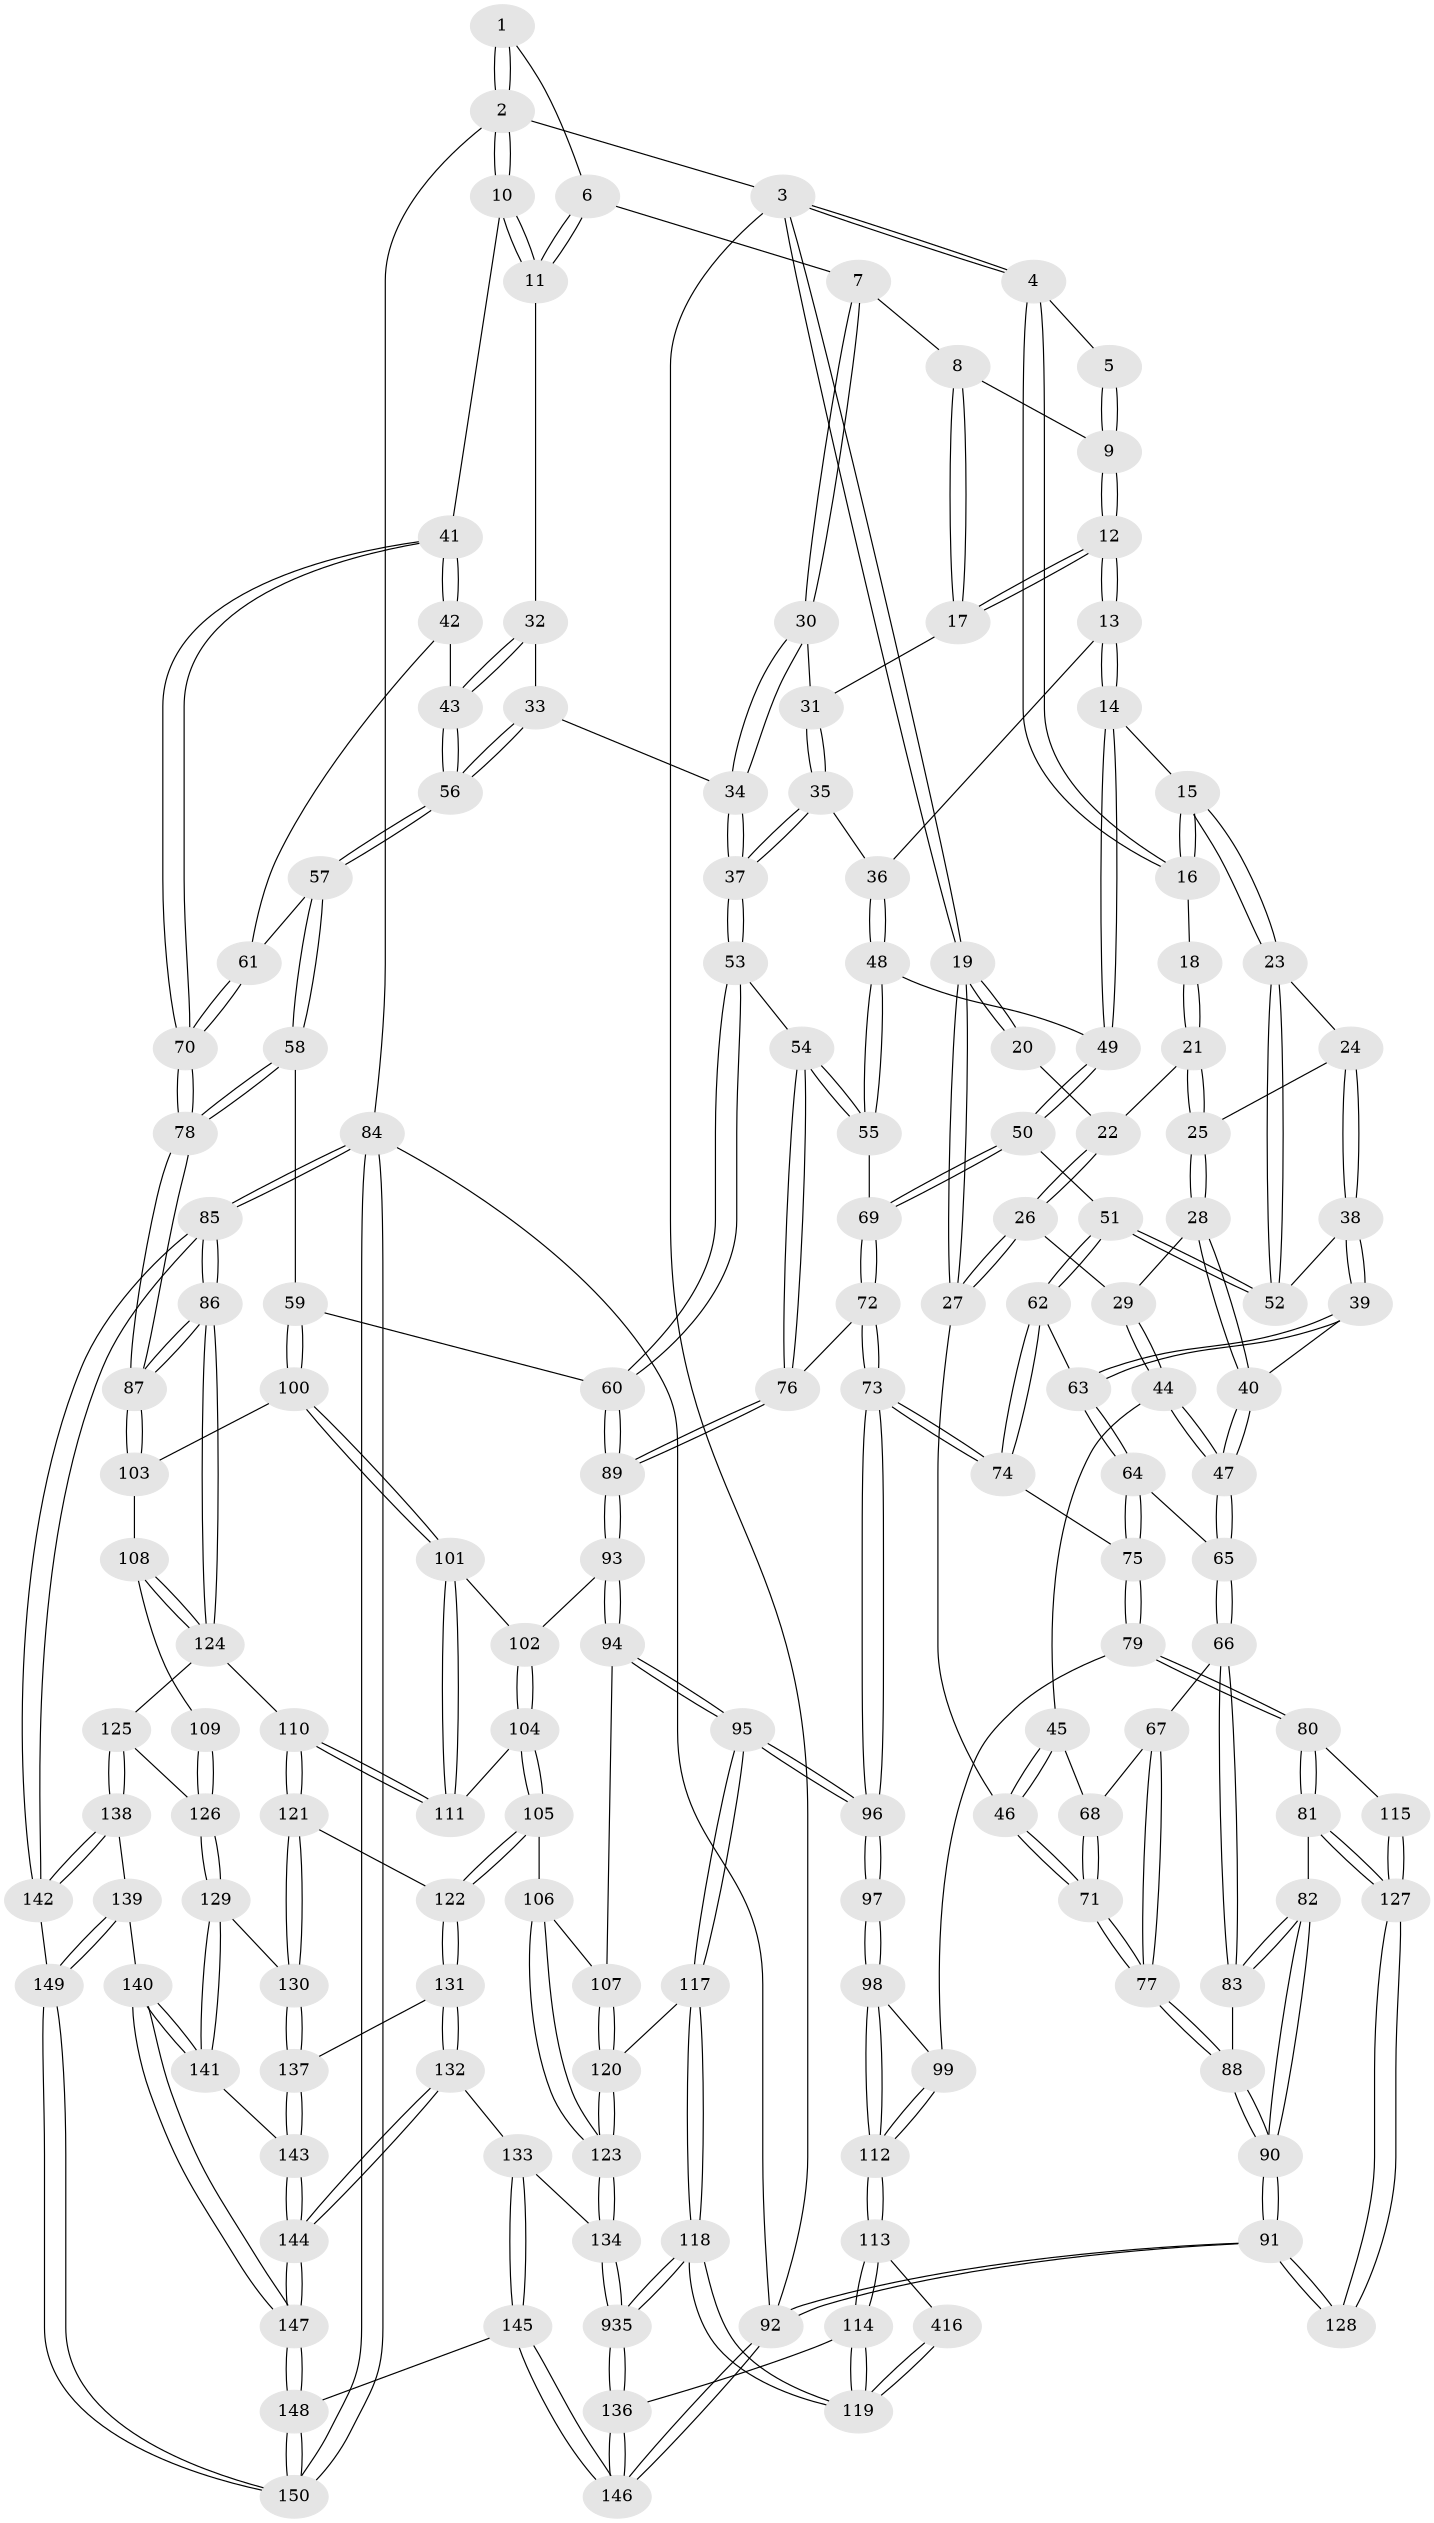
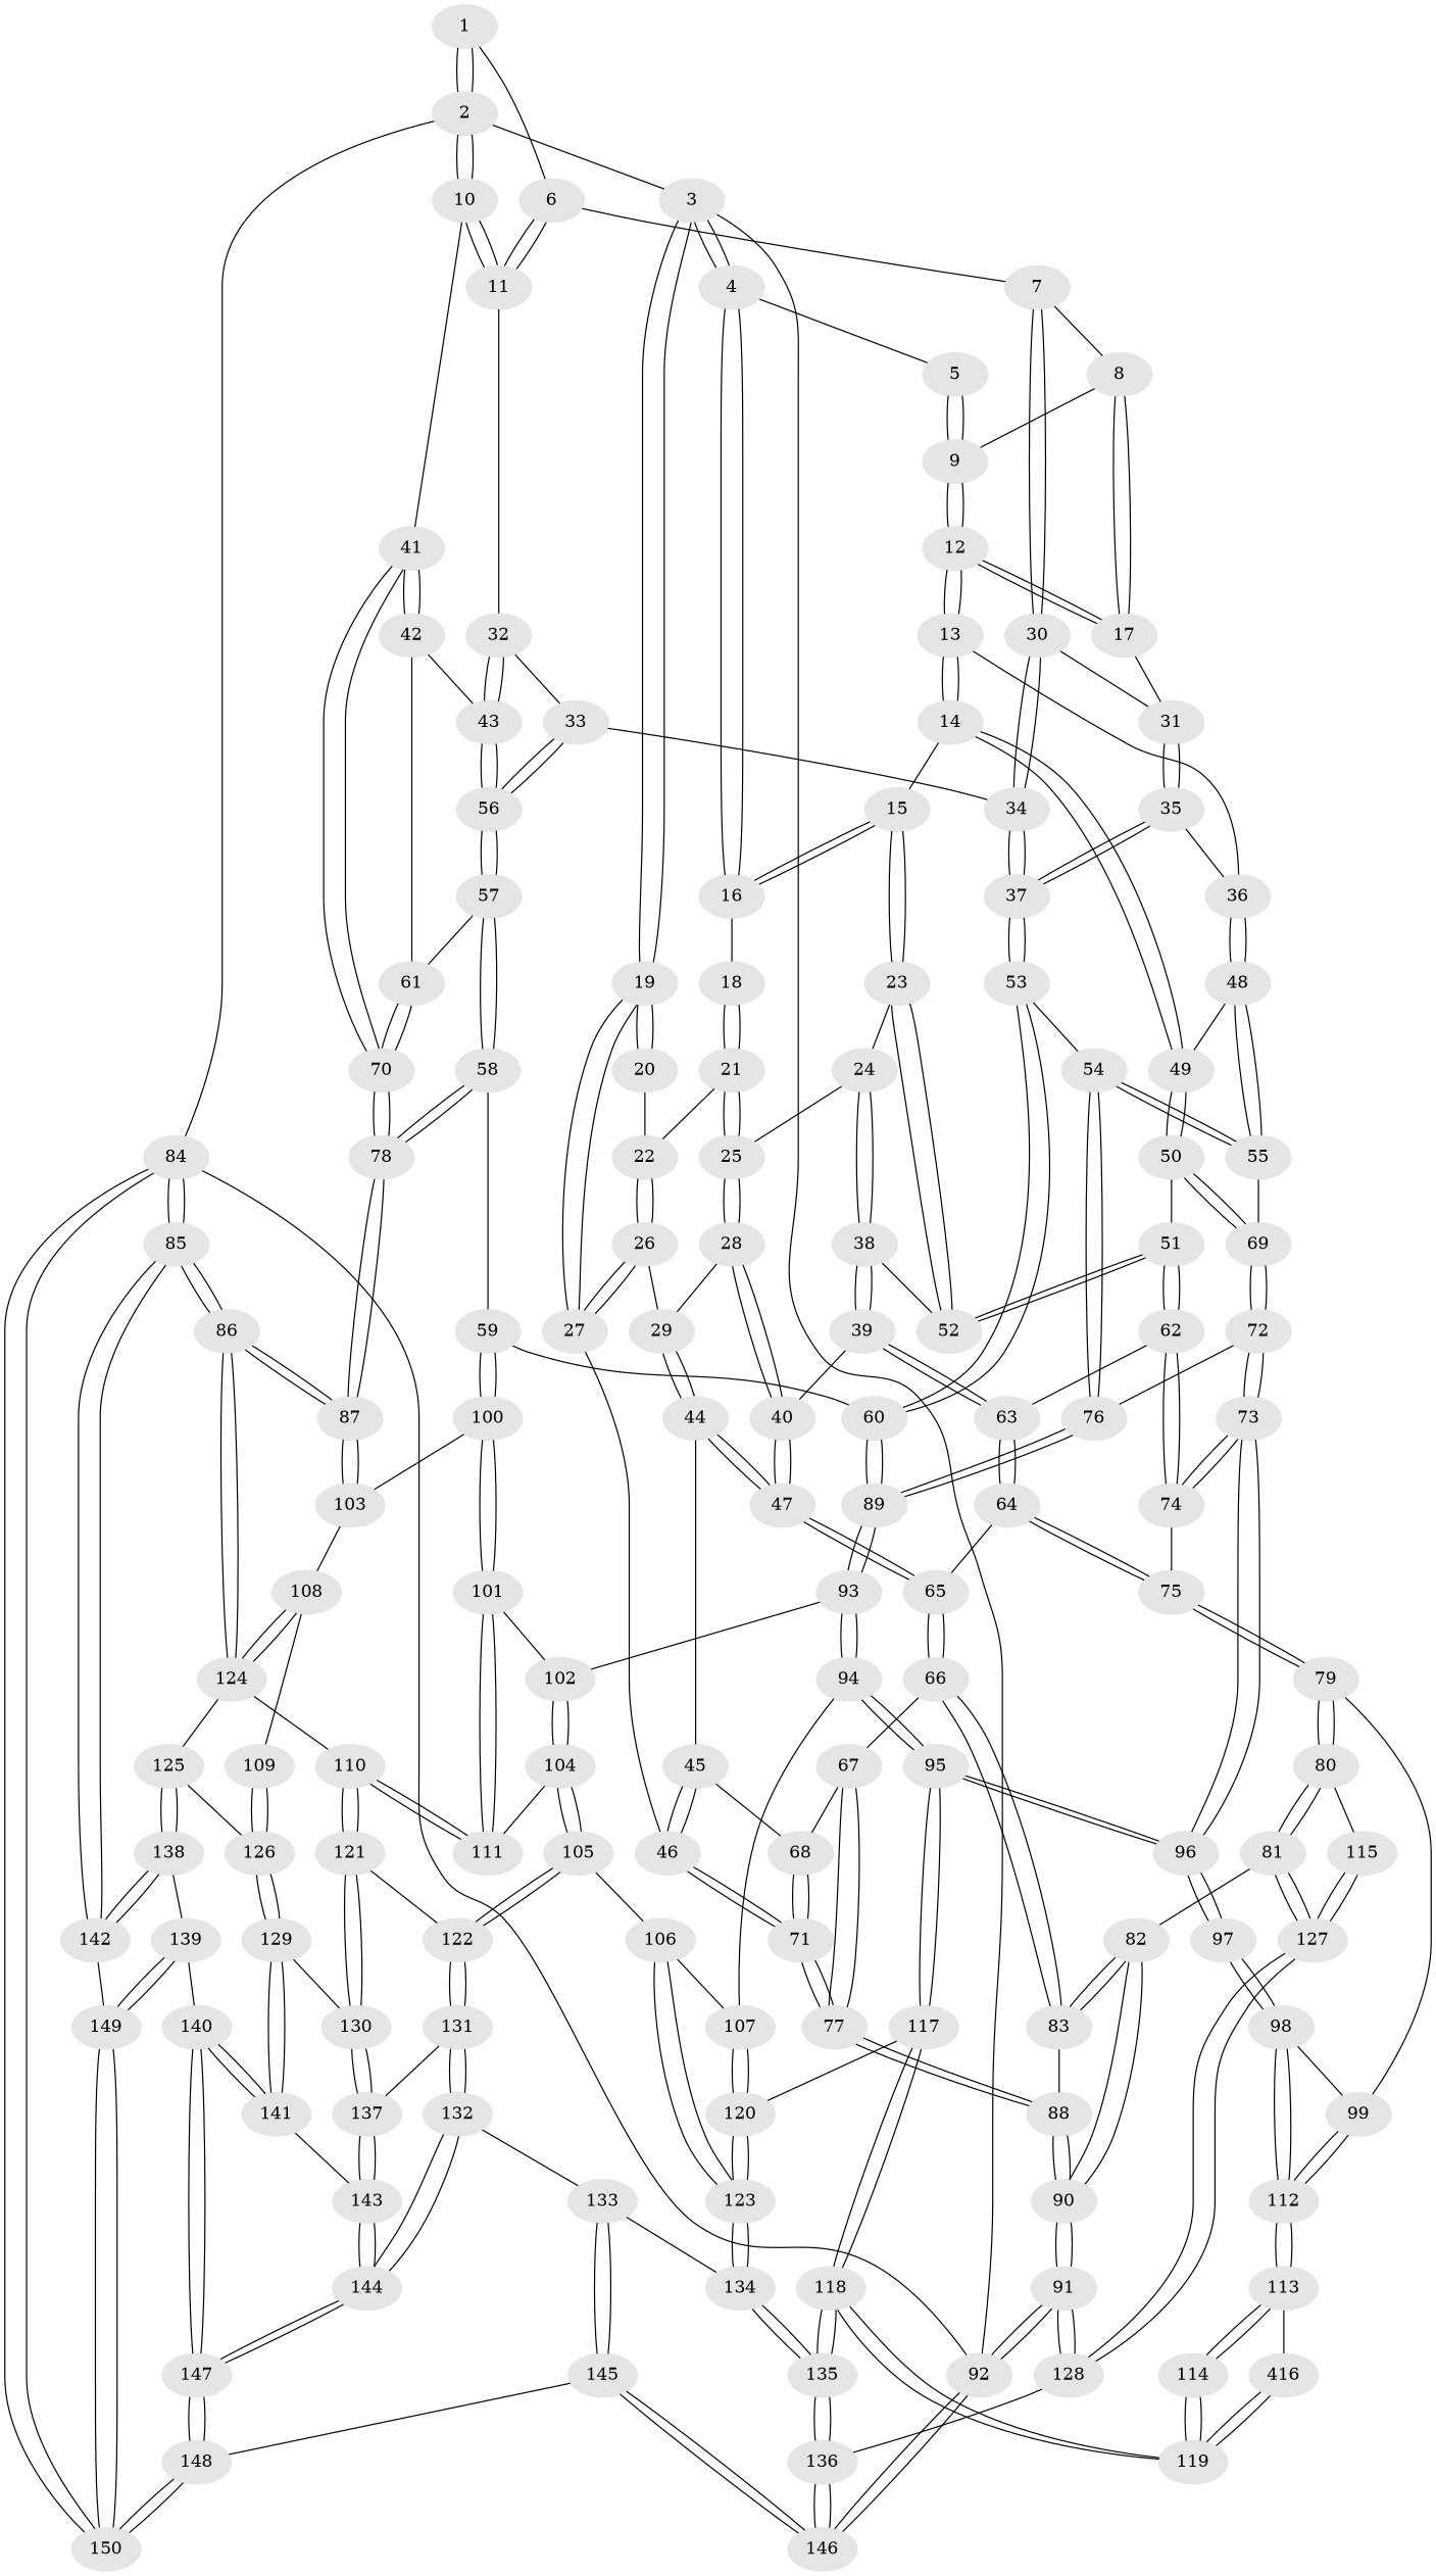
  graph {
    node [color=gray90 style=filled]
    1
    2
    6
    3
    10
    84
    7
    11
    4
    19
    92
    41
    85
    150
    5
    16
    20
    27
    146
    9
    18
    12
    8
    30
    32
    17
    31
    34
    13
    42
    70
    33
    43
    14
    36
    15
    49
    48
    23
    50
    24
    52
    21
    35
    22
    25
    46
    26
    28
    29
    38
    39
    40
    44
    71
    47
    45
    37
    56
    57
    53
    55
    54
    60
    63
    64
    65
    61
    78
    68
    77
    66
    69
    51
    62
    72
    74
    76
    89
    58
    59
    100
    87
    103
    101
    93
    75
    79
    67
    83
    88
    73
    96
    97
    80
    99
    90
    81
    115
    112
    82
    127
    128
    91
    86
    142
    124
    149
    110
    125
    108
    94
    102
    136
    95
    107
    104
    117
    120
    118
    98
    113
    111
    105
    109
    106
    122
    123
    131
    134
    126
    121
    129
    130
    114
    n136 [label=416]
    119
-   135 [label=935]
+   135
    137
    132
    138
    139
    141
    143
    133
    144
    145
    147
    148
    140
    1 -- 2
    1 -- 2
    1 -- 6
    2 -- 3
    2 -- 10
    2 -- 10
    2 -- 84
    6 -- 7
    6 -- 11
    6 -- 11
    3 -- 4
    3 -- 4
    3 -- 19
    3 -- 19
    3 -- 92
    10 -- 11
    10 -- 11
    10 -- 41
    84 -- 92
    84 -- 85
    84 -- 85
    84 -- 150
    84 -- 150
    7 -- 8
    7 -- 30
    7 -- 30
    11 -- 32
    4 -- 5
    4 -- 16
    4 -- 16
    19 -- 20
    19 -- 20
    19 -- 27
    19 -- 27
    92 -- 146
    92 -- 146
    41 -- 42
    41 -- 42
    41 -- 70
    41 -- 70
    85 -- 86
    85 -- 86
    85 -- 142
    85 -- 142
    5 -- 9
    5 -- 9
    16 -- 18
    20 -- 22
    27 -- 46
    9 -- 12
    9 -- 12
    18 -- 21
    18 -- 21
    12 -- 17
    12 -- 17
    12 -- 13
    12 -- 13
    8 -- 9
    8 -- 17
    8 -- 17
    30 -- 31
    30 -- 34
    30 -- 34
    32 -- 33
    32 -- 43
    32 -- 43
    17 -- 31
    31 -- 35
    31 -- 35
    34 -- 37
    34 -- 37
    13 -- 14
    13 -- 14
    13 -- 36
    42 -- 43
    42 -- 61
    70 -- 78
    70 -- 78
    33 -- 34
    33 -- 56
    33 -- 56
    43 -- 56
    43 -- 56
    14 -- 15
    14 -- 49
    14 -- 49
    36 -- 48
    36 -- 48
    15 -- 16
    15 -- 16
    15 -- 23
    15 -- 23
    49 -- 50
    49 -- 50
    48 -- 49
    48 -- 55
    48 -- 55
    23 -- 24
    23 -- 52
    23 -- 52
    50 -- 69
    50 -- 69
    50 -- 51
    24 -- 25
    24 -- 38
    24 -- 38
    21 -- 22
    21 -- 25
    21 -- 25
    35 -- 36
    35 -- 37
    35 -- 37
    22 -- 26
    22 -- 26
    25 -- 28
    25 -- 28
    46 -- 71
    46 -- 71
    26 -- 27
    26 -- 27
    26 -- 29
    28 -- 29
    28 -- 40
    28 -- 40
    29 -- 44
    29 -- 44
    38 -- 52
    38 -- 39
    38 -- 39
    39 -- 40
    39 -- 63
    39 -- 63
    40 -- 47
    40 -- 47
    44 -- 47
    44 -- 47
    44 -- 45
    71 -- 77
    71 -- 77
    47 -- 65
    47 -- 65
    45 -- 46
    45 -- 46
    45 -- 68
    37 -- 53
    37 -- 53
    56 -- 57
    56 -- 57
    57 -- 61
    57 -- 58
    57 -- 58
    53 -- 54
    53 -- 60
    53 -- 60
    55 -- 69
    54 -- 55
    54 -- 55
    54 -- 76
    54 -- 76
    60 -- 89
    60 -- 89
    63 -- 64
    63 -- 64
    64 -- 65
    64 -- 75
    64 -- 75
    65 -- 66
    65 -- 66
    61 -- 70
    61 -- 70
    78 -- 87
    78 -- 87
    68 -- 71
    68 -- 71
    77 -- 88
    77 -- 88
    66 -- 67
    66 -- 83
    66 -- 83
    69 -- 72
    69 -- 72
    51 -- 52
    51 -- 52
    51 -- 62
    51 -- 62
    62 -- 63
    62 -- 74
    62 -- 74
    72 -- 76
    72 -- 73
    72 -- 73
    74 -- 75
    76 -- 89
    76 -- 89
    89 -- 93
    89 -- 93
    58 -- 78
    58 -- 78
    58 -- 59
    59 -- 60
    59 -- 100
    59 -- 100
    100 -- 103
    100 -- 101
    100 -- 101
    87 -- 103
    87 -- 103
    103 -- 108
    101 -- 102
    101 -- 111
    101 -- 111
    93 -- 94
    93 -- 94
    93 -- 102
    75 -- 79
    75 -- 79
    79 -- 80
    79 -- 80
    79 -- 99
    67 -- 68
    67 -- 77
    67 -- 77
    83 -- 88
    88 -- 90
    88 -- 90
    73 -- 74
    73 -- 74
    73 -- 96
    73 -- 96
    96 -- 97
    96 -- 97
    97 -- 98
    97 -- 98
    80 -- 81
    80 -- 81
    80 -- 115
    99 -- 112
    99 -- 112
    90 -- 91
    90 -- 91
    81 -- 82
    81 -- 127
    81 -- 127
    115 -- 127
    115 -- 127
    112 -- 113
    112 -- 113
    82 -- 83
    82 -- 83
    82 -- 90
    82 -- 90
    127 -- 128
    127 -- 128
-   114 -- 136
+   128 -- 136
    91 -- 92
    91 -- 92
    91 -- 128
    91 -- 128
    86 -- 87
    86 -- 87
    86 -- 124
    86 -- 124
    142 -- 149
    124 -- 110
    124 -- 125
    149 -- 150
    149 -- 150
    110 -- 111
    110 -- 111
    110 -- 121
    110 -- 121
    125 -- 126
    125 -- 138
    125 -- 138
    108 -- 124
    108 -- 124
    108 -- 109
    94 -- 95
    94 -- 95
    94 -- 107
    102 -- 104
    102 -- 104
    136 -- 146
    136 -- 146
    95 -- 96
    95 -- 96
    95 -- 117
    95 -- 117
    107 -- 120
    107 -- 120
    104 -- 111
    104 -- 105
    104 -- 105
    117 -- 120
    117 -- 118
    117 -- 118
    120 -- 123
    120 -- 123
    118 -- 119
    118 -- 119
    118 -- 135
    118 -- 135
    98 -- 99
    98 -- 112
    98 -- 112
    113 -- 114
    113 -- 114
    113 -- n136
    105 -- 106
    105 -- 122
    105 -- 122
    109 -- 126
    109 -- 126
    106 -- 107
    106 -- 123
    106 -- 123
    122 -- 131
    122 -- 131
    123 -- 134
    123 -- 134
    131 -- 137
    131 -- 132
    131 -- 132
    134 -- 135
    134 -- 135
    126 -- 129
    126 -- 129
    121 -- 122
    121 -- 130
    121 -- 130
    129 -- 130
    129 -- 141
    129 -- 141
    130 -- 137
    130 -- 137
    114 -- 119
    114 -- 119
    n136 -- 119
    n136 -- 119
    135 -- 136
    135 -- 136
    137 -- 143
    137 -- 143
    132 -- 133
    132 -- 144
    132 -- 144
    138 -- 142
    138 -- 142
    138 -- 139
    139 -- 149
    139 -- 149
    139 -- 140
    141 -- 143
    143 -- 144
    143 -- 144
    133 -- 134
    133 -- 145
    133 -- 145
    144 -- 147
    144 -- 147
    145 -- 146
    145 -- 146
    145 -- 148
    147 -- 148
    147 -- 148
    148 -- 150
    148 -- 150
    140 -- 141
    140 -- 141
    140 -- 147
    140 -- 147
  }
